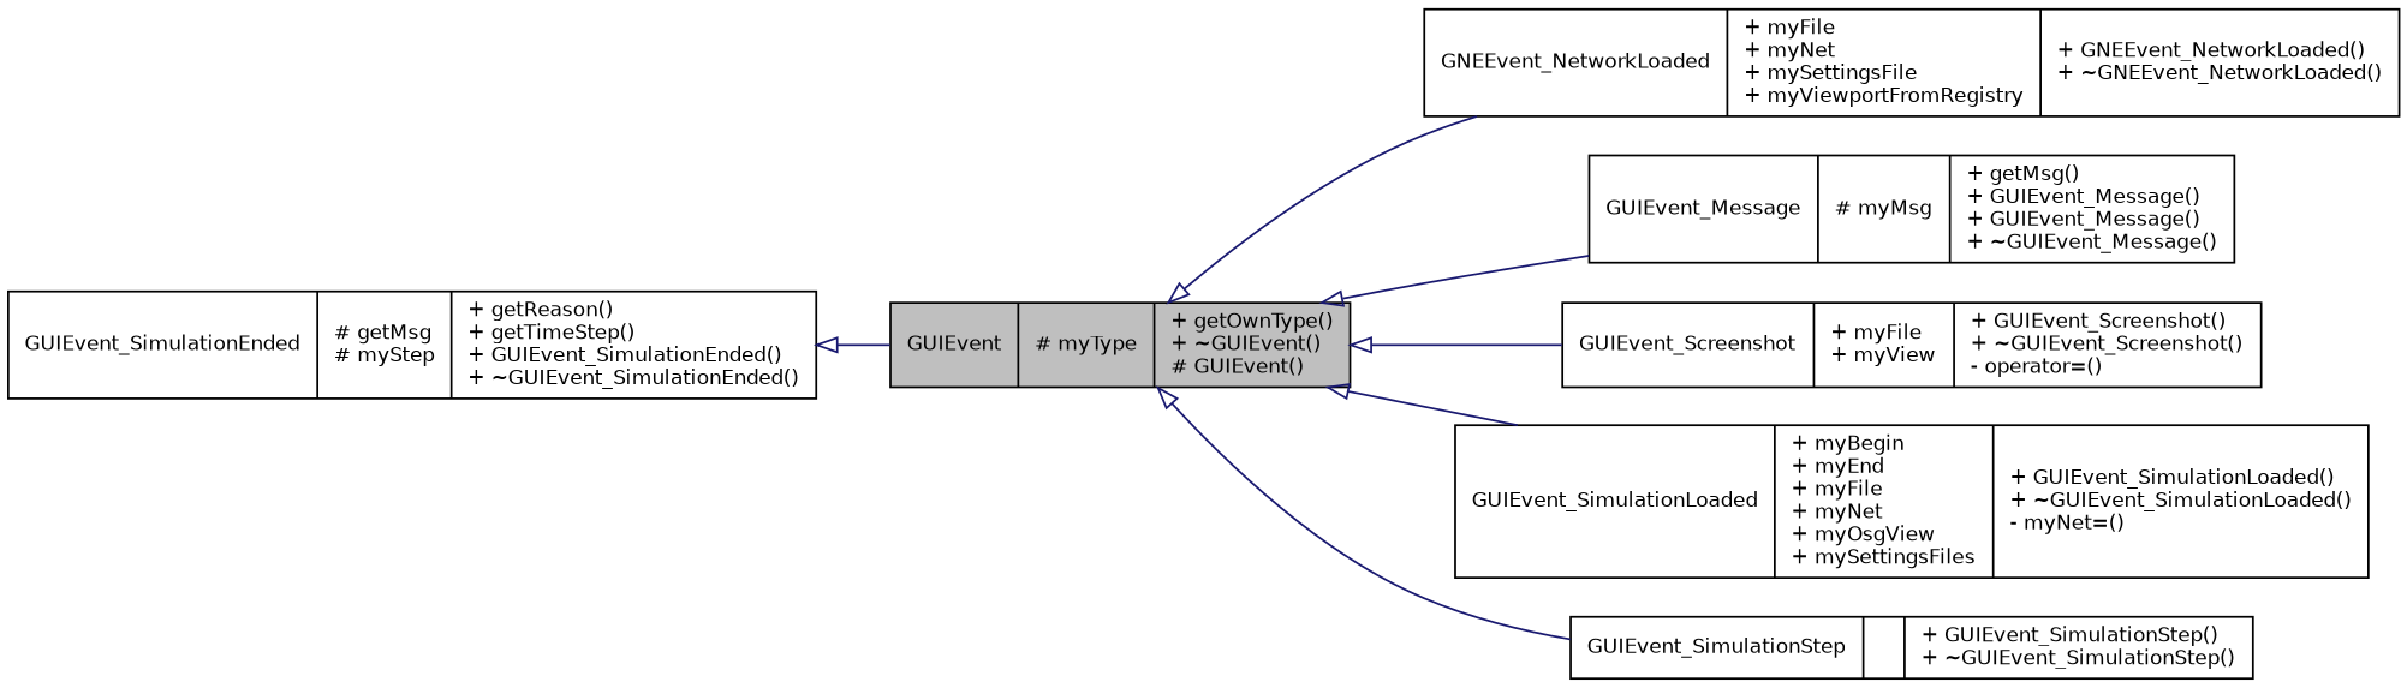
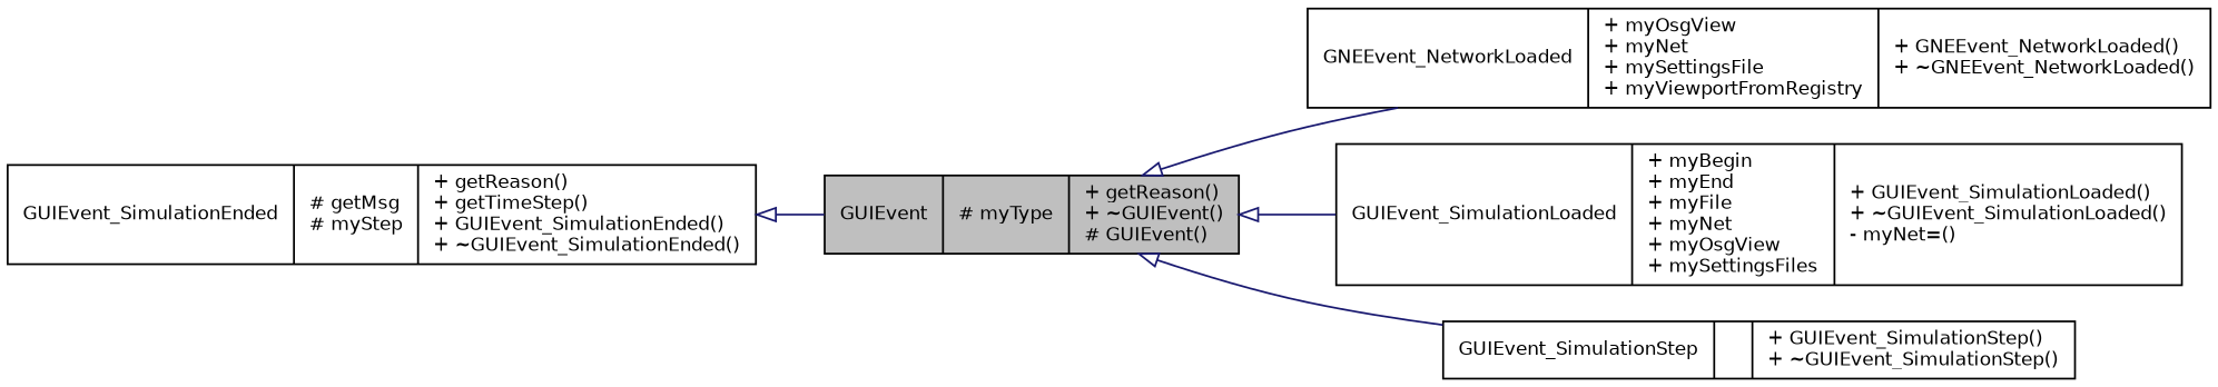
  digraph {
    rankdir=LR
    node [color=black fillcolor=white fontname=Helvetica fontsize=10 shape=record style=filled]
    edge [arrowtail=onormal color=midnightblue dir=back fontname=Helvetica fontsize=10 labelfontname=Helvetica labelfontsize=10 style=solid]
-   n1 [fillcolor=grey75 fontcolor=black height=0.2 label="{GUIEvent\n|# myType\l|+ getOwnType()\l+ ~GUIEvent()\l# GUIEvent()\l}" width=0.4]
-   n2 [height=0.2 label="{GNEEvent_NetworkLoaded\n|+ myFile\l+ myNet\l+ mySettingsFile\l+ myViewportFromRegistry\l|+ GNEEvent_NetworkLoaded()\l+ ~GNEEvent_NetworkLoaded()\l}" width=0.4]
-   n3 [height=0.2 label="{GUIEvent_Message\n|# myMsg\l|+ getMsg()\l+ GUIEvent_Message()\l+ GUIEvent_Message()\l+ ~GUIEvent_Message()\l}" width=0.4]
-   n4 [height=0.2 label="{GUIEvent_Screenshot\n|+ myFile\l+ myView\l|+ GUIEvent_Screenshot()\l+ ~GUIEvent_Screenshot()\l- operator=()\l}" width=0.4]
+   n1 [fillcolor=grey75 fontcolor=black height=0.2 label="{GUIEvent\n|# myType\l|+ getReason()\l+ ~GUIEvent()\l# GUIEvent()\l}" width=0.4]
+   n2 [height=0.2 label="{GNEEvent_NetworkLoaded\n|+ myOsgView\l+ myNet\l+ mySettingsFile\l+ myViewportFromRegistry\l|+ GNEEvent_NetworkLoaded()\l+ ~GNEEvent_NetworkLoaded()\l}" width=0.4]
    n5 [height=0.2 label="{GUIEvent_SimulationLoaded\n|+ myBegin\l+ myEnd\l+ myFile\l+ myNet\l+ myOsgView\l+ mySettingsFiles\l|+ GUIEvent_SimulationLoaded()\l+ ~GUIEvent_SimulationLoaded()\l- myNet=()\l}" width=0.4]
    n6 [height=0.2 label="{GUIEvent_SimulationStep\n||+ GUIEvent_SimulationStep()\l+ ~GUIEvent_SimulationStep()\l}" width=0.4]
    n7 [height=0.2 label="{GUIEvent_SimulationEnded\n|# getMsg\l# myStep\l|+ getReason()\l+ getTimeStep()\l+ GUIEvent_SimulationEnded()\l+ ~GUIEvent_SimulationEnded()\l}" width=0.4]
    n1 -> n2
-   n1 -> n3
-   n1 -> n4
    n1 -> n5
    n1 -> n6
    n7 -> n1
  }
